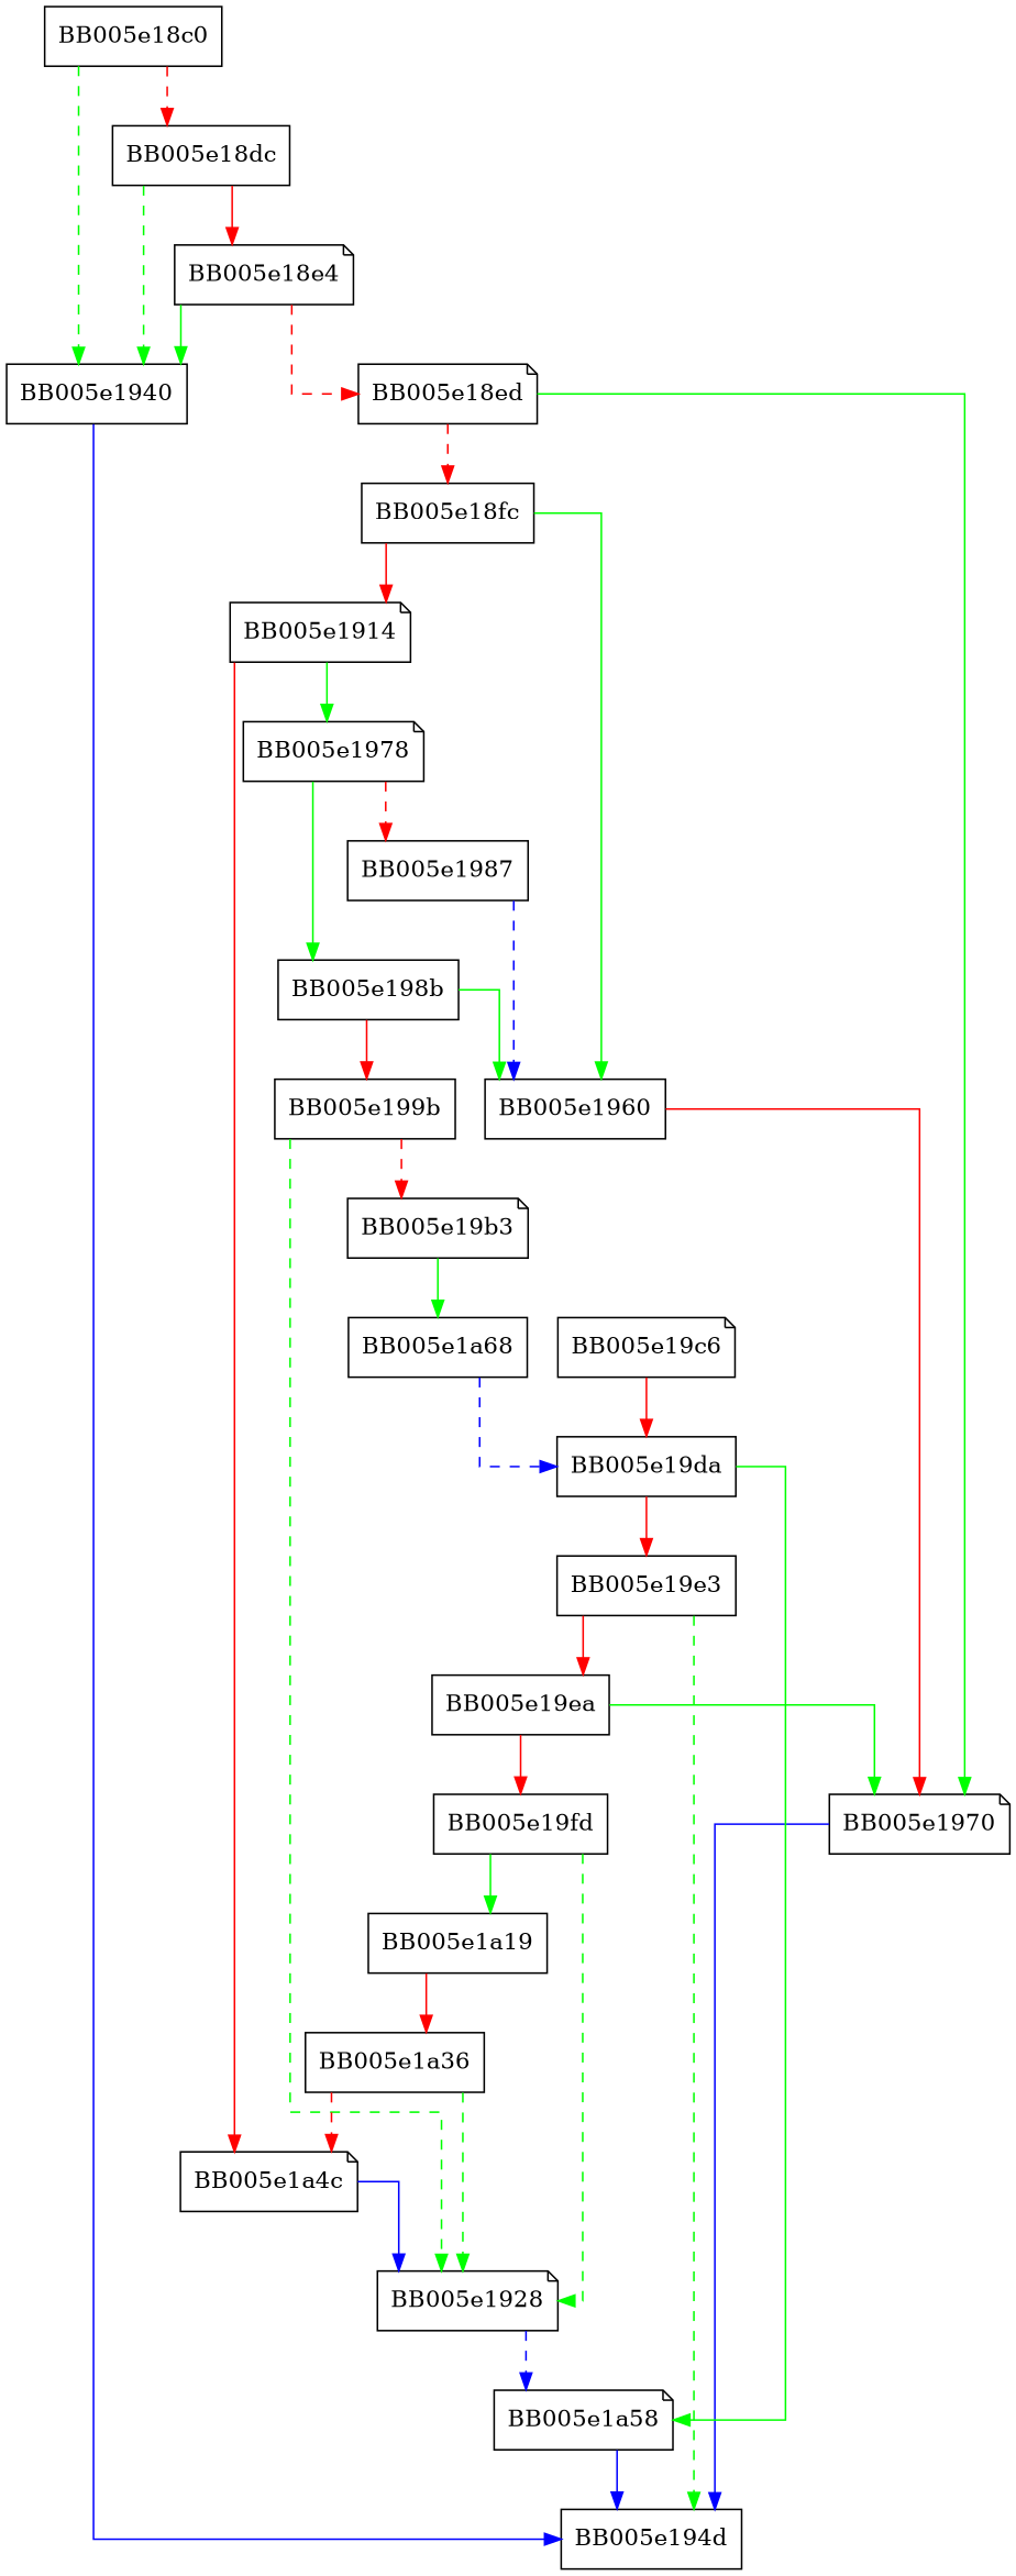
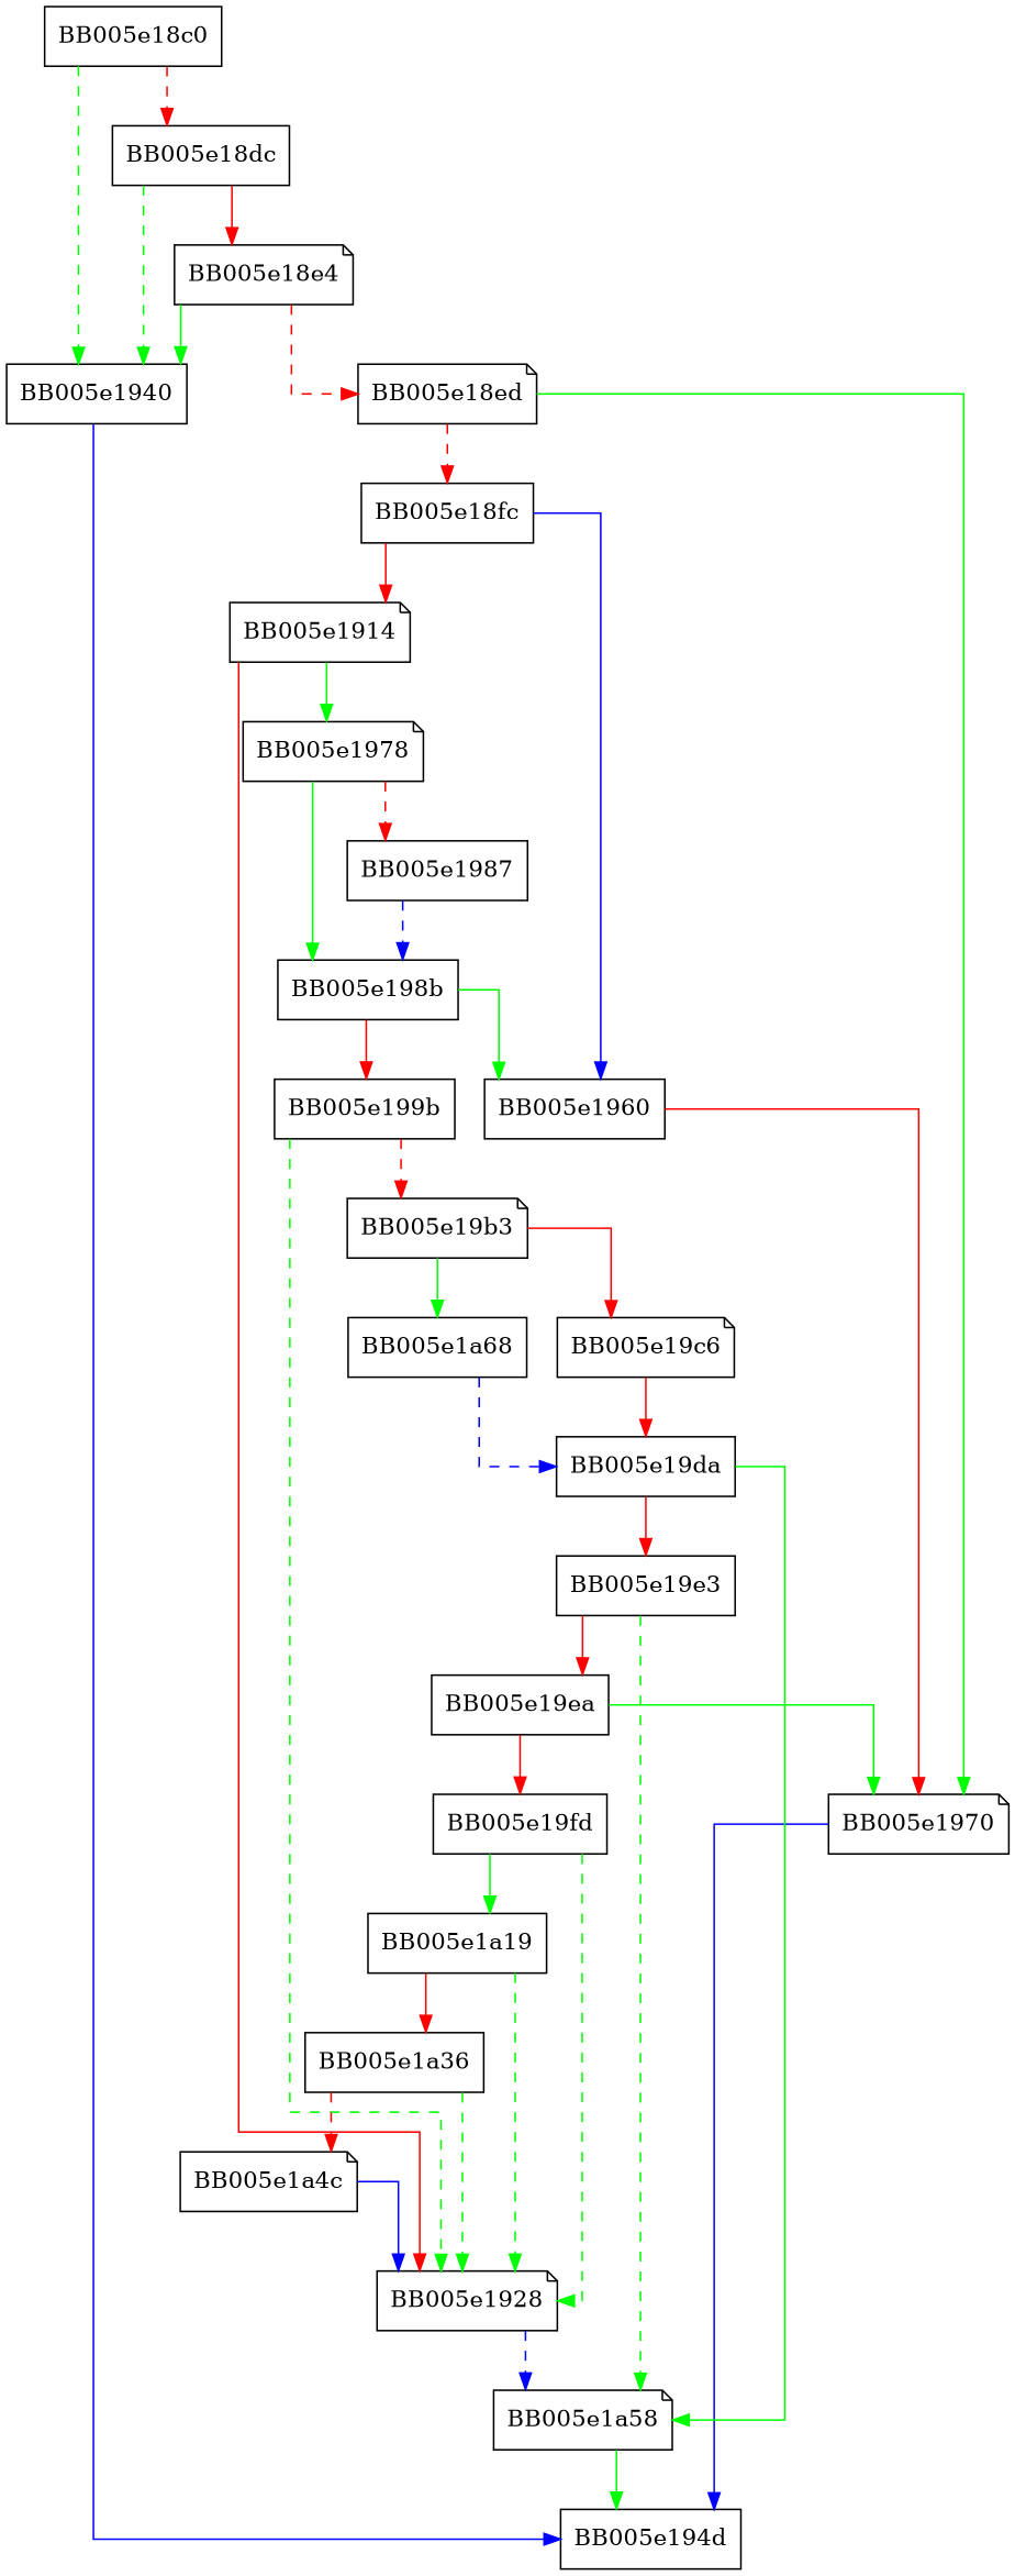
  digraph {
    splines=ortho
    node [shape=box]
    edge [color=green style=solid]
    BB005e18c0
    BB005e1940
    BB005e18dc
    BB005e194d
    BB005e18e4 [shape=note]
    BB005e18ed [shape=note]
    BB005e1970 [shape=note]
    BB005e18fc
    BB005e1960
    BB005e1914 [shape=note]
    BB005e1978 [shape=note]
    BB005e1928 [shape=note]
    BB005e198b
    BB005e1987
    BB005e1a58 [shape=note]
    BB005e199b
    BB005e19b3 [shape=note]
    BB005e1a68
    BB005e19c6 [shape=note]
    BB005e19da
    BB005e19e3
    BB005e19ea
    BB005e19fd
    BB005e1a19
    BB005e1a36
    BB005e1a4c [shape=note]
    BB005e18c0 -> BB005e1940 [style=dashed]
    BB005e18c0 -> BB005e18dc [color=red style=dashed]
    BB005e1940 -> BB005e194d [color=blue]
    BB005e18dc -> BB005e1940 [style=dashed]
    BB005e18dc -> BB005e18e4 [color=red]
    BB005e18e4 -> BB005e1940
    BB005e18e4 -> BB005e18ed [color=red style=dashed]
    BB005e18ed -> BB005e1970
    BB005e18ed -> BB005e18fc [color=red style=dashed]
    BB005e1970 -> BB005e194d [color=blue]
-   BB005e18fc -> BB005e1960
+   BB005e18fc -> BB005e1960 [color=blue]
    BB005e18fc -> BB005e1914 [color=red]
    BB005e1960 -> BB005e1970 [color=red]
    BB005e1914 -> BB005e1978
-   BB005e1914 -> BB005e1a4c [color=red]
+   BB005e1914 -> BB005e1928 [color=red]
    BB005e1978 -> BB005e198b
    BB005e1978 -> BB005e1987 [color=red style=dashed]
    BB005e1928 -> BB005e1a58 [color=blue style=dashed]
    BB005e198b -> BB005e1960
    BB005e198b -> BB005e199b [color=red]
-   BB005e1987 -> BB005e1960 [color=blue style=dashed]
-   BB005e1a58 -> BB005e194d [color=blue]
+   BB005e1987 -> BB005e198b [color=blue style=dashed]
+   BB005e1a58 -> BB005e194d
    BB005e199b -> BB005e1928 [style=dashed]
    BB005e199b -> BB005e19b3 [color=red style=dashed]
    BB005e19b3 -> BB005e1a68
+   BB005e19b3 -> BB005e19c6 [color=red]
    BB005e1a68 -> BB005e19da [color=blue style=dashed]
    BB005e19c6 -> BB005e19da [color=red]
    BB005e19da -> BB005e1a58
    BB005e19da -> BB005e19e3 [color=red]
-   BB005e19e3 -> BB005e194d [style=dashed]
+   BB005e19e3 -> BB005e1a58 [style=dashed]
    BB005e19e3 -> BB005e19ea [color=red]
    BB005e19ea -> BB005e1970
    BB005e19ea -> BB005e19fd [color=red]
    BB005e19fd -> BB005e1928 [style=dashed]
    BB005e19fd -> BB005e1a19
+   BB005e1a19 -> BB005e1928 [style=dashed]
    BB005e1a19 -> BB005e1a36 [color=red]
    BB005e1a36 -> BB005e1928 [style=dashed]
    BB005e1a36 -> BB005e1a4c [color=red style=dashed]
    BB005e1a4c -> BB005e1928 [color=blue]
  }
